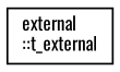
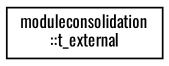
  digraph {
    rankdir=LR
    fontname=Oswald
-   n1 [color=black fillcolor=white fontname=Oswald fontsize=10 height=0.2 label="external\l::t_external" shape=record style=filled width=0.4]
+   n1 [color=black fillcolor=white fontname=Oswald fontsize=10 height=0.2 label="moduleconsolidation\l::t_external" shape=record style=filled width=0.4]
  }
